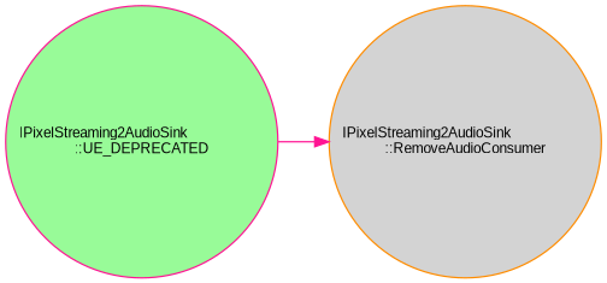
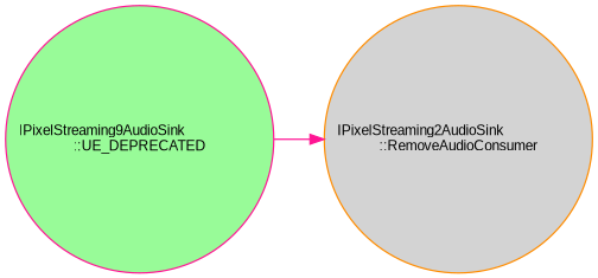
  digraph {
    rankdir=LR
    fontname="Liberation Sans"
    node [fontname="Liberation Sans" fontsize=10 shape=circle style=filled]
-   n1 [color=deeppink fillcolor=palegreen fontcolor=black height=0.2 label="IPixelStreaming2AudioSink\l::UE_DEPRECATED" width=0.4]
+   n1 [color=deeppink fillcolor=palegreen fontcolor=black height=0.2 label="IPixelStreaming9AudioSink\l::UE_DEPRECATED" width=0.4]
    n2 [color=darkorange fillcolor=lightgrey height=0.2 label="IPixelStreaming2AudioSink\l::RemoveAudioConsumer" width=0.4]
    n1 -> n2 [color=deeppink fontname="Liberation Sans" fontsize=10 labelfontname=Helvetica labelfontsize=10 style=solid]
  }
